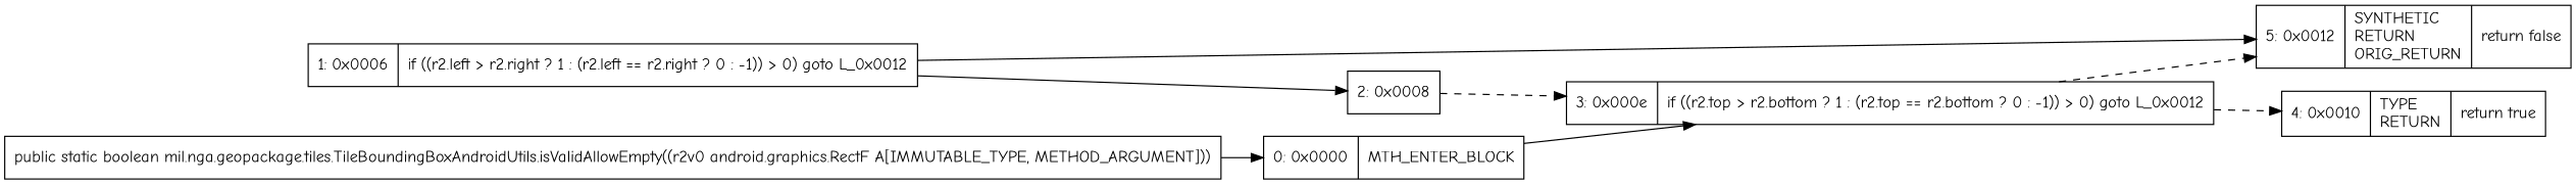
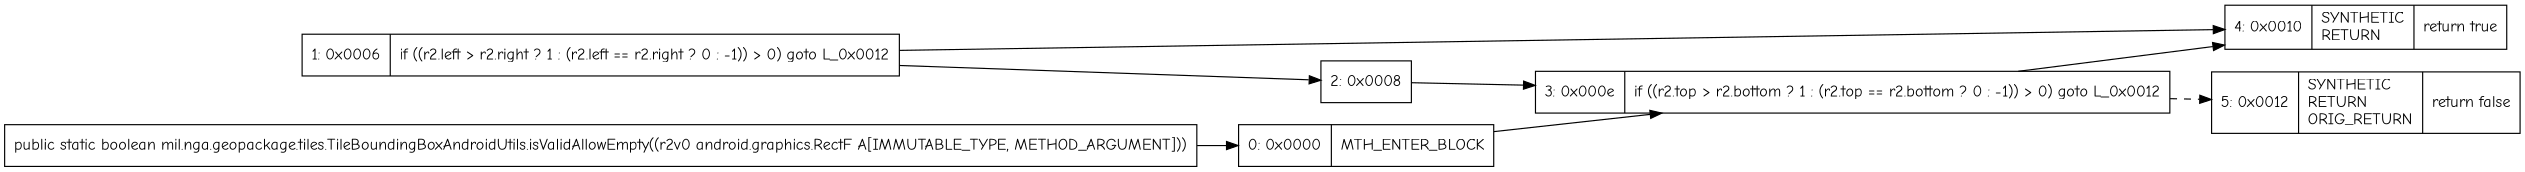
  digraph {
    fontname="Comic Neue"
    rankdir=LR
    node [fontname="Comic Neue" shape=record]
    edge [fontname="Comic Neue"]
    n1 [label="{0\:\ 0x0000|MTH_ENTER_BLOCK\l}"]
    n2 [label="{3\:\ 0x000e|if ((r2.top \> r2.bottom ? 1 : (r2.top == r2.bottom ? 0 : \-1)) \> 0) goto L_0x0012\l}"]
    n3 [label="{1\:\ 0x0006|if ((r2.left \> r2.right ? 1 : (r2.left == r2.right ? 0 : \-1)) \> 0) goto L_0x0012\l}"]
    n4 [label="{2\:\ 0x0008}"]
    n5 [label="{5\:\ 0x0012|SYNTHETIC\lRETURN\lORIG_RETURN\l|return false\l}"]
-   n6 [label="{4\:\ 0x0010|TYPE\lRETURN\l|return true\l}"]
+   n6 [label="{4\:\ 0x0010|SYNTHETIC\lRETURN\l|return true\l}"]
    n7 [label="{public static boolean mil.nga.geopackage.tiles.TileBoundingBoxAndroidUtils.isValidAllowEmpty((r2v0 android.graphics.RectF A[IMMUTABLE_TYPE, METHOD_ARGUMENT])) }"]
    n1 -> n2
    n2 -> n5 [style=dashed]
-   n2 -> n6 [style=dashed]
+   n2 -> n6 [style=solid]
    n3 -> n4 [style=solid]
-   n3 -> n5
-   n4 -> n2 [style=dashed]
+   n3 -> n6
+   n4 -> n2
    n7 -> n1
  }
